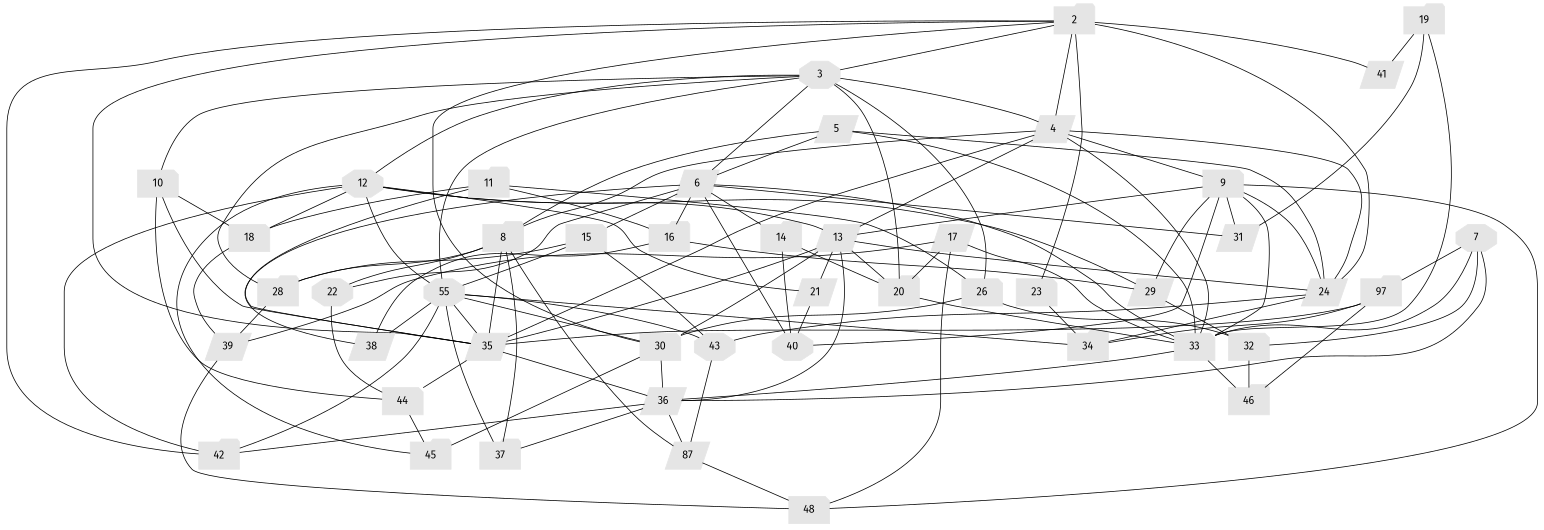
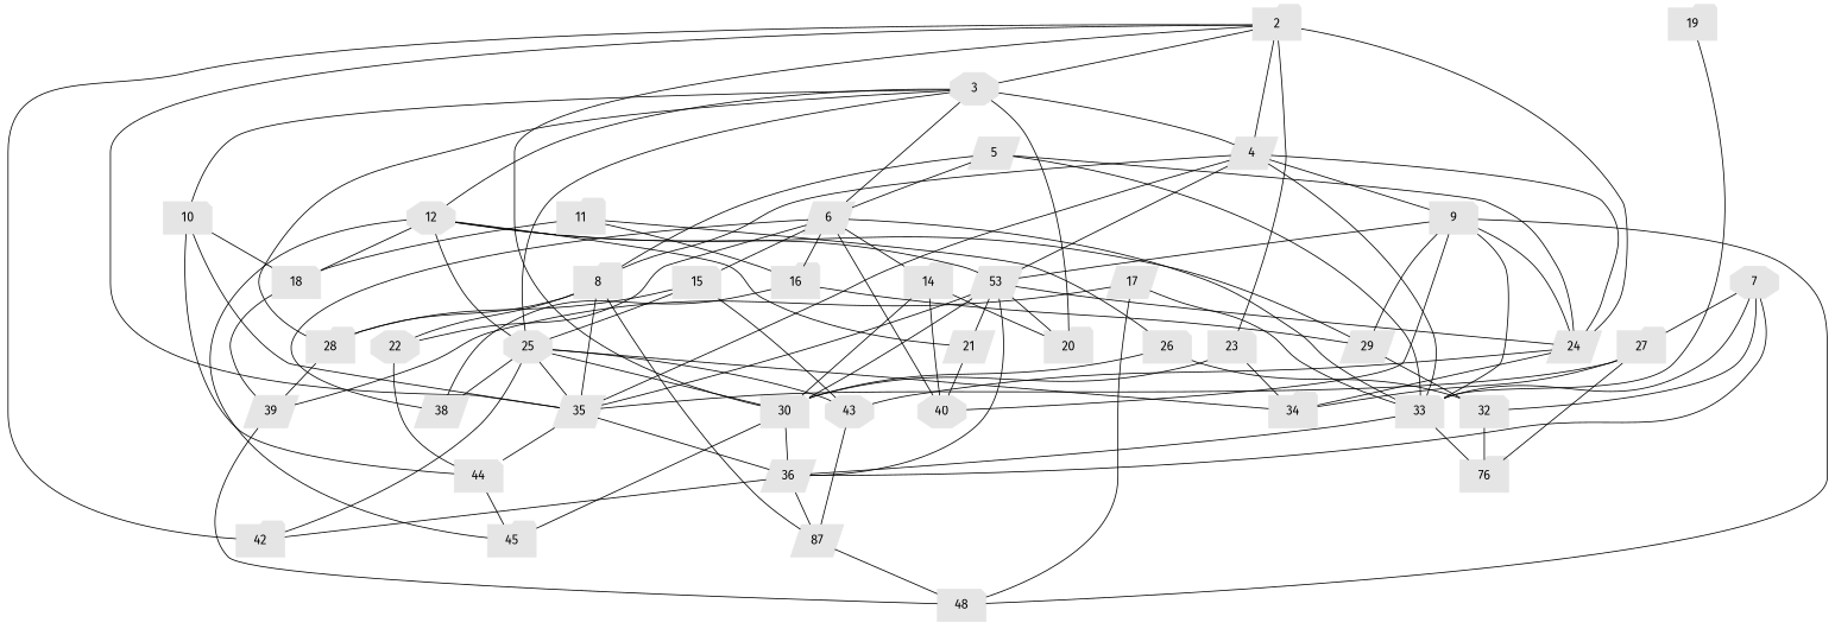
  graph {
    fontname="Fira Sans"
    node [color=gray90 fontname="Fira Sans" shape=parallelogram style=filled]
    edge [fontname="Fira Sans" weight=1.0]
    33 [shape=note]
    4
    24
    35
-   13
+   13 [label=53]
    8 [shape=folder]
    9 [shape=note]
-   46 [shape=folder]
+   46 [shape=folder label=76]
    36
    2 [shape=folder]
    3 [shape=octagon]
    23 [shape=note]
    30 [shape=note]
-   41
    42 [shape=folder]
    6
    10 [shape=note]
    12 [shape=octagon]
-   25 [shape=octagon label=55]
+   25 [shape=octagon]
    26 [shape=note]
    28 [shape=folder]
    20 [shape=folder]
    34 [shape=folder]
    43 [shape=octagon]
    45 [shape=folder]
    44 [shape=note]
    14 [shape=folder]
    15 [shape=note]
    16 [shape=folder]
    22 [shape=octagon]
-   31
    38
    40 [shape=octagon]
    18 [shape=note]
    29
    21
-   37 [shape=folder]
    32 [shape=note]
    39
    n40 [label=87]
    48 [shape=note]
    5
    7 [shape=octagon]
-   27 [shape=folder label=97]
+   27 [shape=folder]
    11 [shape=folder]
    19 [shape=folder]
    17
    33 -- 46
    33 -- 36
    4 -- 33
    4 -- 24
    4 -- 35
    4 -- 13
    4 -- 8 [weight=2.0]
    4 -- 9 [weight=2.0]
    24 -- 34
    24 -- 43
    35 -- 36
    35 -- 44
    13 -- 24
    13 -- 35
    13 -- 36
    13 -- 30
    13 -- 20
    13 -- 21
    8 -- 35
    8 -- 28
    8 -- 22
-   8 -- 37
    8 -- n40
    9 -- 33
    9 -- 24 [weight=2.0]
    9 -- 13
-   9 -- 31
    9 -- 40
    9 -- 29
    9 -- 48
    36 -- 42
-   36 -- 37
    36 -- n40
    2 -- 4
    2 -- 24
    2 -- 35
    2 -- 3
    2 -- 23
    2 -- 30
-   2 -- 41 [weight=3.0]
    2 -- 42
    3 -- 4 [weight=2.0]
    3 -- 6
    3 -- 10
    3 -- 12
    3 -- 25
-   3 -- 26
    3 -- 28
    3 -- 20
+   23 -- 30 [weight=2.0]
    23 -- 34
    30 -- 36
    30 -- 45 [weight=2.0]
    6 -- 33
    6 -- 14
    6 -- 15
    6 -- 16
    6 -- 22 [weight=2.0]
-   6 -- 31 [weight=2.0]
    6 -- 38
    6 -- 40
    10 -- 35
    10 -- 44
    10 -- 18
    12 -- 13 [weight=3.0]
-   12 -- 42
    12 -- 25
    12 -- 45
    12 -- 18
    12 -- 29
    12 -- 21 [weight=2.0]
    25 -- 35
    25 -- 30
    25 -- 42
    25 -- 34
    25 -- 43
    25 -- 38 [weight=2.0]
-   25 -- 37 [weight=2.0]
    26 -- 30
    26 -- 32
    28 -- 39
-   20 -- 33
    43 -- n40
    44 -- 45
+   14 -- 30
    14 -- 20
    14 -- 40
    15 -- 25
    15 -- 28
    15 -- 43
    16 -- 38
    16 -- 29
    22 -- 44
    18 -- 39
    29 -- 32
    21 -- 40
    32 -- 46
    39 -- 48
    n40 -- 48
    5 -- 33
    5 -- 24
    5 -- 8
    5 -- 6
    7 -- 33
    7 -- 36
    7 -- 32
    7 -- 27
    27 -- 35
    27 -- 46
    27 -- 34
-   11 -- 35
    11 -- 26
    11 -- 16
    11 -- 18
    19 -- 33
-   19 -- 41
-   19 -- 31
    17 -- 33
-   17 -- 20
    17 -- 39
    17 -- 48
  }
